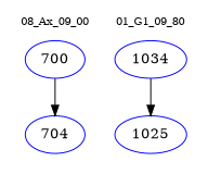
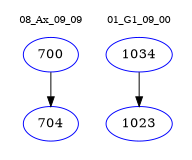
  digraph {
    node [color=blue]
    edge [color=black]
    n1 [label=700]
    n2 [label=704]
    n3 [label=1034]
-   n4 [label=1025]
+   n4 [label=1023]
    subgraph cluster_1 {
      color=white
      fontsize=10
-     label="08_Ax_09_00"
+     label="08_Ax_09_09"
      n1
      n2
    }
    subgraph cluster_2 {
      color=white
      fontsize=10
-     label="01_G1_09_80"
+     label="01_G1_09_00"
      n3
      n4
    }
    n1 -> n2
    n3 -> n4
  }
